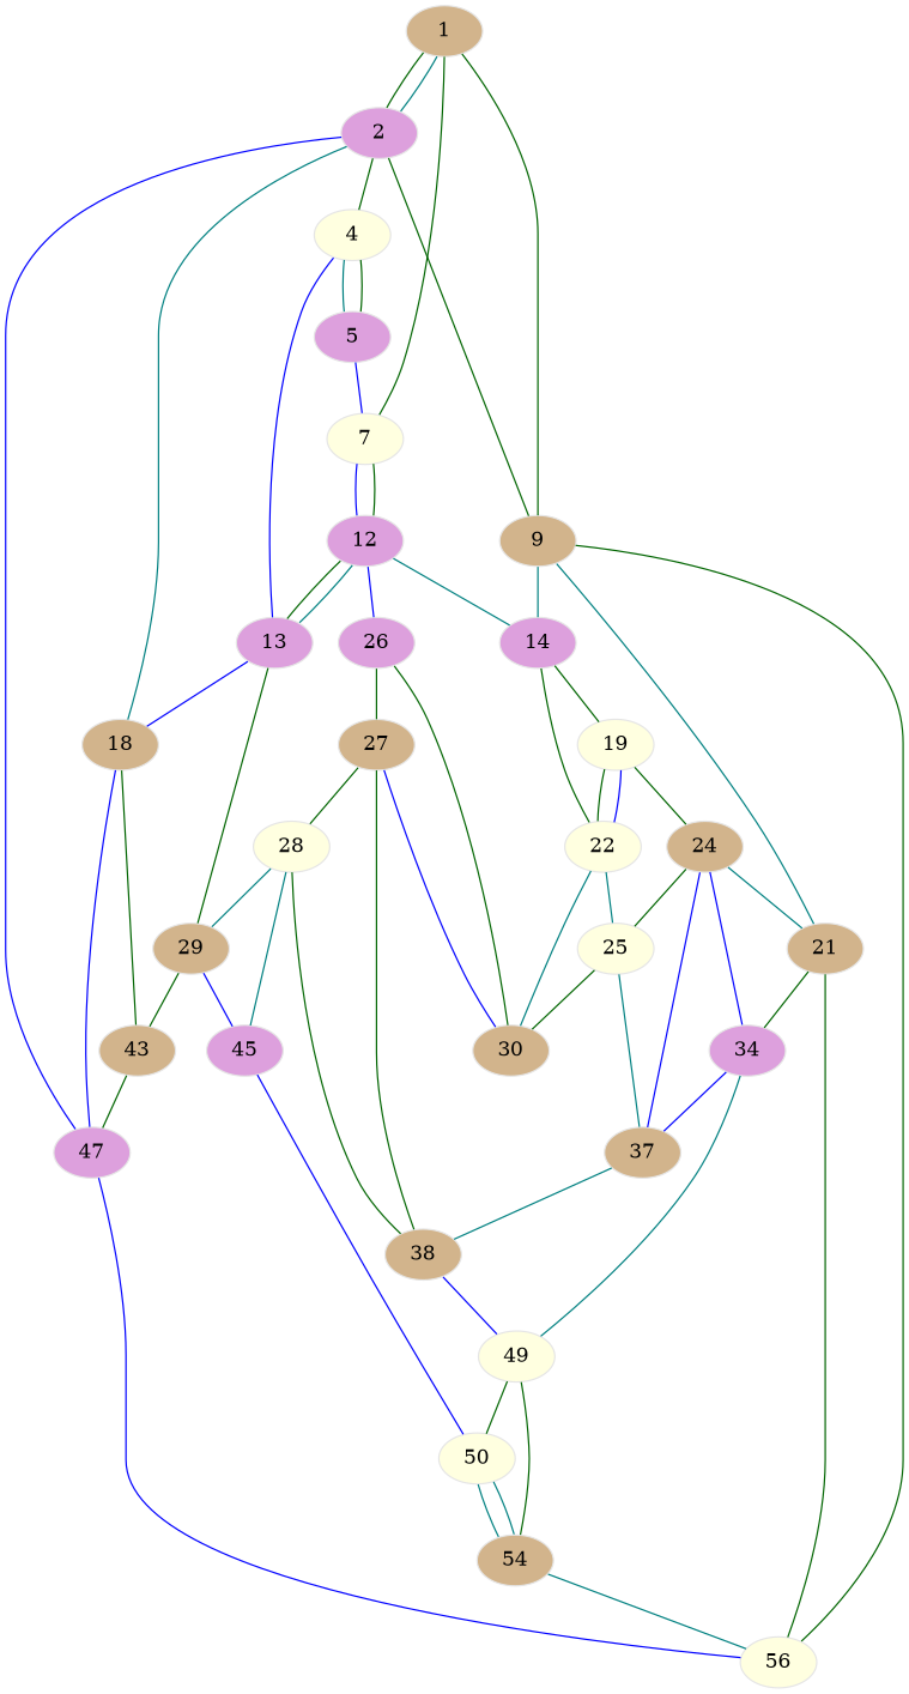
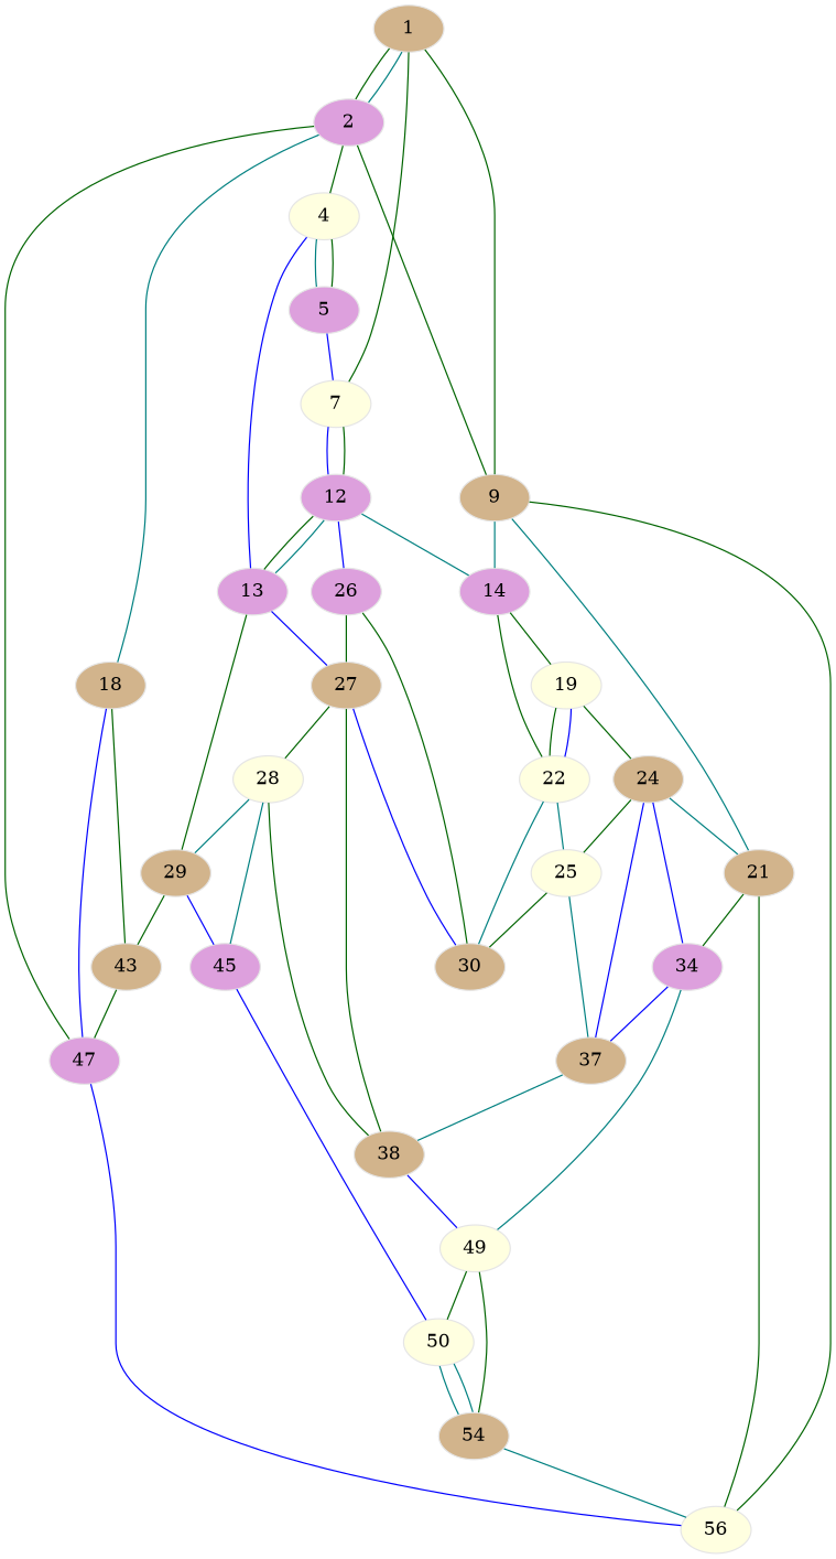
  graph {
    node [color=gray90 fillcolor=tan style=filled]
    edge [color=darkgreen]
    1 [super="+6"]
    2 [fillcolor=plum super="+3"]
    7 [fillcolor=lightyellow]
    9 [super="+10"]
    4 [fillcolor=lightyellow super="+11"]
    18 [super="+44"]
    47 [fillcolor=plum]
    12 [fillcolor=plum super="+16"]
    14 [fillcolor=plum super="+15"]
    21 [super="+33"]
    56 [fillcolor=lightyellow]
    5 [fillcolor=plum super="+8"]
    13 [fillcolor=plum super="+17"]
    43 [super="+53"]
    29 [super="+42"]
    26 [fillcolor=plum]
    19 [fillcolor=lightyellow super="+20"]
    22 [fillcolor=lightyellow super="+23"]
    34 [fillcolor=plum super="+48"]
    30 [super="+31"]
    27 [super="+36"]
    45 [fillcolor=plum super="+46"]
    24 [super="+35"]
    25 [fillcolor=lightyellow super="+32"]
    37 [super="+40"]
    49 [fillcolor=lightyellow super="+51"]
    38 [super="+41"]
    28 [fillcolor=lightyellow super="+39"]
    50 [fillcolor=lightyellow]
    54 [super="+55"]
    1 -- 2
    1 -- 2 [color=teal]
    1 -- 7
    1 -- 9
    2 -- 9
    2 -- 4
    2 -- 18 [color=teal]
-   2 -- 47 [color=blue]
+   2 -- 47
    7 -- 12 [color=blue]
    7 -- 12
    9 -- 14 [color=teal]
    9 -- 21 [color=teal]
    9 -- 56
    4 -- 5 [color=teal weight=2]
    4 -- 5
    4 -- 13 [color=blue]
    18 -- 47 [color=blue]
    18 -- 43
    47 -- 56 [color=blue]
    12 -- 14 [color=teal]
    12 -- 13
    12 -- 13 [color=teal]
    12 -- 26 [color=blue]
    14 -- 19
    14 -- 22
    21 -- 56
    21 -- 34
    5 -- 7 [color=blue]
-   13 -- 18 [color=blue]
+   13 -- 27 [color=blue]
    13 -- 29
    43 -- 47
    29 -- 43
    29 -- 45 [color=blue]
    26 -- 30
    26 -- 27
    19 -- 22
    19 -- 22 [color=blue]
    19 -- 24
    22 -- 30 [color=teal]
    22 -- 25 [color=teal]
    34 -- 37 [color=blue]
    34 -- 49 [color=teal]
    27 -- 30 [color=blue]
    27 -- 38
    27 -- 28
    45 -- 50 [color=blue]
    24 -- 21 [color=teal]
    24 -- 34 [color=blue]
    24 -- 25
    24 -- 37 [color=blue]
    25 -- 30
    25 -- 37 [color=teal]
    37 -- 38 [color=teal]
    49 -- 50
    49 -- 54
    38 -- 49 [color=blue]
    28 -- 29 [color=teal]
    28 -- 45 [color=teal]
    28 -- 38
    50 -- 54 [color=teal]
    50 -- 54 [color=teal]
    54 -- 56 [color=teal]
  }
